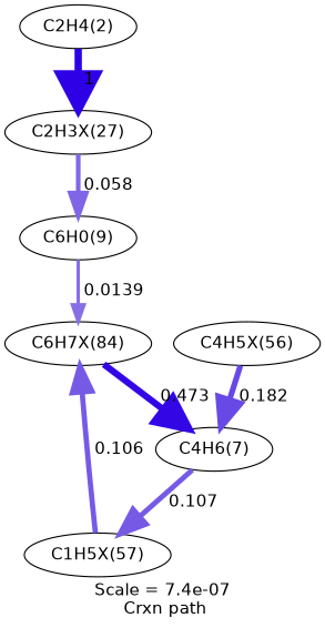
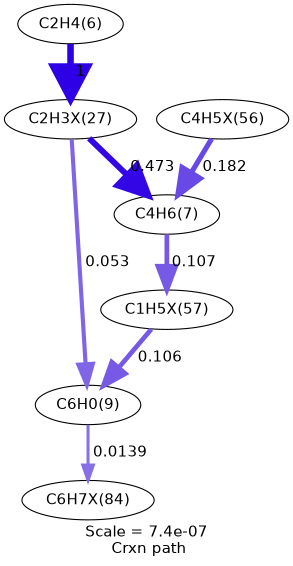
  digraph {
    fontname=Helvetica
    label="Scale = 7.4e-07\l Crxn path"
    node [fontname=Helvetica]
    edge [fontname=Helvetica style="setlinewidth(4.31)"]
-   n1 [label="C2H4(2)"]
+   n1 [label="C2H4(6)"]
    n2 [label="C2H3X(27)"]
    n3 [label="C4H6(7)"]
    n4 [label="C6H0(9)"]
    n5 [label="C1H5X(57)"]
    n6 [label="C6H7X(84)"]
    n7 [label="C4H5X(56)"]
    n1 -> n2 [arrowsize=3 color="0.7, 1.5, 0.9" label=" 1" style="setlinewidth(6)"]
-   n6 -> n3 [arrowsize=2.72 color="0.7, 0.973, 0.9" label=" 0.473" style="setlinewidth(5.43)"]
-   n2 -> n4 [arrowsize=1.89 color="0.7, 0.553, 0.9" label=" 0.058" style="setlinewidth(3.78)"]
+   n2 -> n3 [arrowsize=2.72 color="0.7, 0.973, 0.9" label=" 0.473" style="setlinewidth(5.43)"]
+   n2 -> n4 [arrowsize=1.89 color="0.7, 0.553, 0.9" label=" 0.053" style="setlinewidth(3.78)"]
    n3 -> n5 [arrowsize=2.16 color="0.7, 0.607, 0.9" label=" 0.107"]
    n4 -> n6 [arrowsize=1.39 color="0.7, 0.514, 0.9" label=" 0.0139" style="setlinewidth(2.77)"]
-   n5 -> n6 [arrowsize=2.15 color="0.7, 0.606, 0.9" label=" 0.106"]
+   n5 -> n4 [arrowsize=2.15 color="0.7, 0.606, 0.9" label=" 0.106"]
    n7 -> n3 [arrowsize=2.36 color="0.7, 0.682, 0.9" label=" 0.182" style="setlinewidth(4.71)"]
  }
